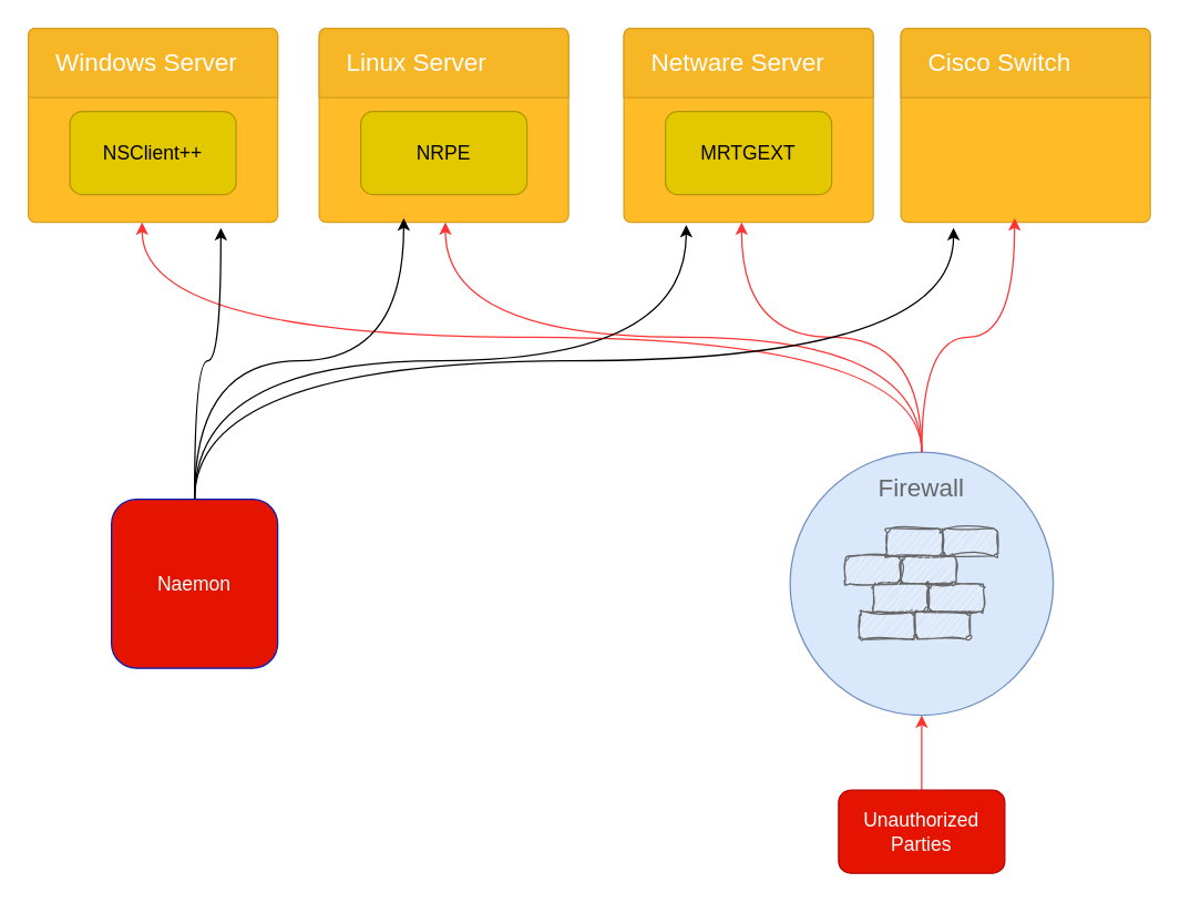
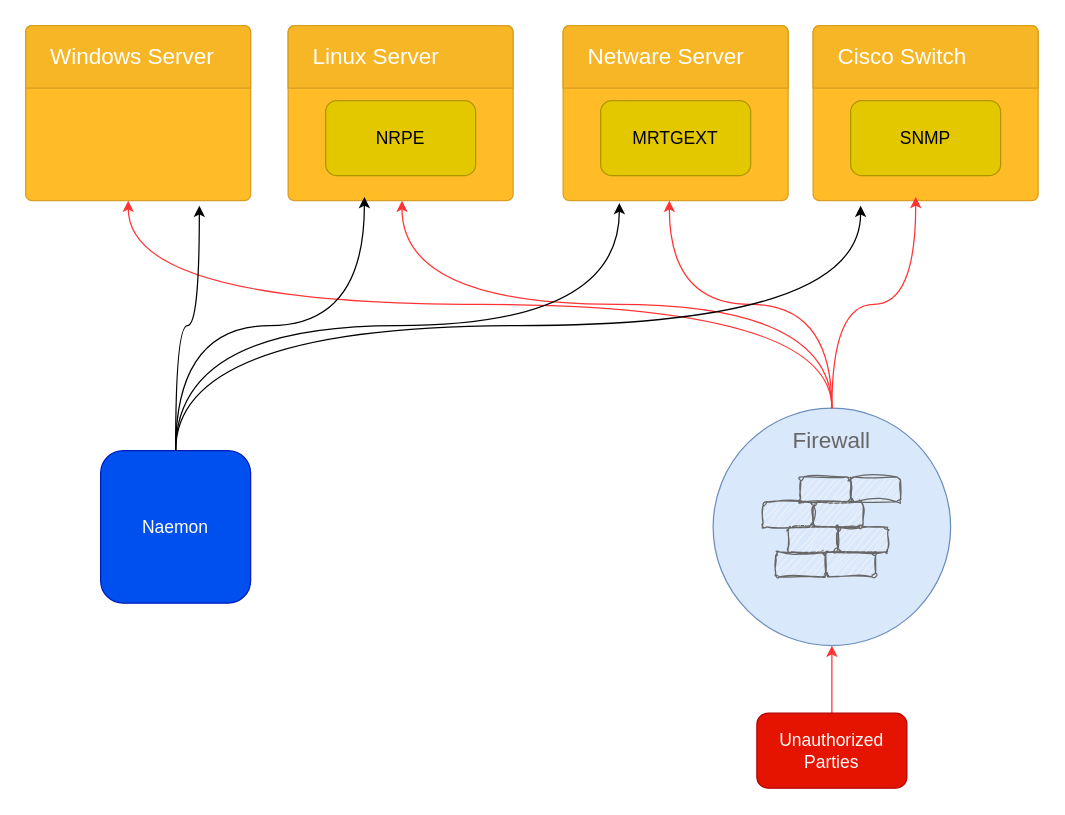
  <mxCell id="0" />
  <mxCell id="1" parent="0" />
  <mxCell id="2" value="&lt;font style=&quot;font-size: 18px;&quot; color=&quot;#666666&quot;&gt;Firewall&lt;/font&gt;&lt;div&gt;&lt;font style=&quot;font-size: 18px;&quot; color=&quot;#666666&quot;&gt;&lt;br&gt;&lt;/font&gt;&lt;/div&gt;&lt;div&gt;&lt;font style=&quot;font-size: 18px;&quot; color=&quot;#666666&quot;&gt;&lt;br&gt;&lt;/font&gt;&lt;/div&gt;&lt;div&gt;&lt;font style=&quot;font-size: 18px;&quot; color=&quot;#666666&quot;&gt;&lt;br&gt;&lt;/font&gt;&lt;/div&gt;&lt;div&gt;&lt;font style=&quot;font-size: 18px;&quot; color=&quot;#666666&quot;&gt;&lt;br&gt;&lt;/font&gt;&lt;/div&gt;&lt;div&gt;&lt;br&gt;&lt;/div&gt;&lt;div&gt;&lt;font style=&quot;font-size: 18px;&quot; color=&quot;#666666&quot;&gt;&lt;br&gt;&lt;/font&gt;&lt;/div&gt;&lt;div&gt;&lt;br&gt;&lt;/div&gt;" style="ellipse;whiteSpace=wrap;html=1;aspect=fixed;fillColor=#dae8fc;strokeColor=#6c8ebf;" vertex="1" parent="1"><mxGeometry x="570" y="326" width="190" height="190" as="geometry" /></mxCell>
  <mxCell id="3" value="" style="rounded=1;whiteSpace=wrap;html=1;strokeWidth=1;sketch=1;curveFitting=1;jiggle=2;fillColor=#f5f5f5;strokeColor=#666666;fontColor=#333333;" vertex="1" parent="1"><mxGeometry x="620" y="441" width="40" height="20" as="geometry" /></mxCell>
  <mxCell id="4" value="" style="rounded=1;whiteSpace=wrap;html=1;strokeWidth=1;sketch=1;curveFitting=1;jiggle=2;fillColor=#f5f5f5;strokeColor=#666666;fontColor=#333333;" vertex="1" parent="1"><mxGeometry x="660" y="441" width="40" height="20" as="geometry" /></mxCell>
  <mxCell id="5" value="" style="rounded=1;whiteSpace=wrap;html=1;strokeWidth=1;sketch=1;curveFitting=1;jiggle=2;fillColor=#f5f5f5;strokeColor=#666666;fontColor=#333333;" vertex="1" parent="1"><mxGeometry x="630" y="421" width="40" height="20" as="geometry" /></mxCell>
  <mxCell id="6" value="" style="rounded=1;whiteSpace=wrap;html=1;strokeWidth=1;sketch=1;curveFitting=1;jiggle=2;fillColor=#f5f5f5;strokeColor=#666666;fontColor=#333333;" vertex="1" parent="1"><mxGeometry x="670" y="421" width="40" height="20" as="geometry" /></mxCell>
  <mxCell id="7" value="" style="rounded=1;whiteSpace=wrap;html=1;strokeWidth=1;sketch=1;curveFitting=1;jiggle=2;fillColor=#f5f5f5;strokeColor=#666666;fontColor=#333333;" vertex="1" parent="1"><mxGeometry x="610" y="401" width="40" height="20" as="geometry" /></mxCell>
  <mxCell id="8" value="" style="rounded=1;whiteSpace=wrap;html=1;strokeWidth=1;sketch=1;curveFitting=1;jiggle=2;fillColor=#f5f5f5;strokeColor=#666666;fontColor=#333333;" vertex="1" parent="1"><mxGeometry x="650" y="401" width="40" height="20" as="geometry" /></mxCell>
  <mxCell id="9" value="" style="rounded=1;whiteSpace=wrap;html=1;strokeWidth=1;sketch=1;curveFitting=1;jiggle=2;fillColor=#f5f5f5;strokeColor=#666666;fontColor=#333333;" vertex="1" parent="1"><mxGeometry x="640" y="381" width="40" height="20" as="geometry" /></mxCell>
  <mxCell id="10" value="" style="rounded=1;whiteSpace=wrap;html=1;strokeWidth=1;sketch=1;curveFitting=1;jiggle=2;fillColor=#f5f5f5;strokeColor=#666666;fontColor=#333333;" vertex="1" parent="1"><mxGeometry x="680" y="381" width="40" height="20" as="geometry" /></mxCell>
  <mxCell id="11" style="edgeStyle=orthogonalEdgeStyle;rounded=0;orthogonalLoop=1;jettySize=auto;html=1;strokeColor=#FF3333;" edge="1" parent="1" source="12" target="2"><mxGeometry relative="1" as="geometry" /></mxCell>
  <mxCell id="12" value="&lt;font style=&quot;font-size: 14px;&quot;&gt;Unauthorized&lt;/font&gt;&lt;div&gt;&lt;font style=&quot;font-size: 14px;&quot;&gt;Parties&lt;/font&gt;&lt;/div&gt;" style="rounded=1;whiteSpace=wrap;html=1;fillColor=#e51400;fontColor=#ffffff;strokeColor=#B20000;" vertex="1" parent="1"><mxGeometry x="605" y="570" width="120" height="60" as="geometry" /></mxCell>
- <mxCell id="13" value="&lt;font style=&quot;font-size: 14px;&quot;&gt;Naemon&lt;/font&gt;" style="rounded=1;whiteSpace=wrap;html=1;fillColor=#e51400;strokeColor=#001DBC;fontColor=#ffffff;" vertex="1" parent="1"><mxGeometry x="80" y="360" width="120" height="122" as="geometry" /></mxCell>
+ <mxCell id="13" value="&lt;font style=&quot;font-size: 14px;&quot;&gt;Naemon&lt;/font&gt;" style="rounded=1;whiteSpace=wrap;html=1;fillColor=#0050ef;strokeColor=#001DBC;fontColor=#ffffff;" vertex="1" parent="1"><mxGeometry x="80" y="360" width="120" height="122" as="geometry" /></mxCell>
  <mxCell id="14" value="&lt;br style=&quot;font-size: 14px&quot;&gt;" style="html=1;shadow=0;dashed=0;shape=mxgraph.bootstrap.rrect;rSize=5;strokeColor=#D89F20;html=1;whiteSpace=wrap;fillColor=#FFBC26;fontColor=#ffffff;verticalAlign=bottom;align=left;spacing=20;spacingBottom=0;fontSize=14;" vertex="1" parent="1"><mxGeometry x="20" y="20" width="180" height="140" as="geometry" /></mxCell>
  <mxCell id="15" value="Windows Server" style="html=1;shadow=0;dashed=0;shape=mxgraph.bootstrap.topButton;rSize=5;perimeter=none;whiteSpace=wrap;fillColor=#F7B625;strokeColor=#D89F20;fontColor=#ffffff;resizeWidth=1;fontSize=18;align=left;spacing=20;" vertex="1" parent="14"><mxGeometry width="180" height="50" relative="1" as="geometry" /></mxCell>
- <mxCell id="16" value="&lt;font style=&quot;font-size: 14px;&quot;&gt;NSClient++&lt;/font&gt;" style="rounded=1;whiteSpace=wrap;html=1;fillColor=#e3c800;fontColor=#000000;strokeColor=#B09500;" vertex="1" parent="14"><mxGeometry x="30" y="60" width="120" height="60" as="geometry" /></mxCell>
  <mxCell id="17" value="&lt;br style=&quot;font-size: 14px&quot;&gt;" style="html=1;shadow=0;dashed=0;shape=mxgraph.bootstrap.rrect;rSize=5;strokeColor=#D89F20;html=1;whiteSpace=wrap;fillColor=#FFBC26;fontColor=#ffffff;verticalAlign=bottom;align=left;spacing=20;spacingBottom=0;fontSize=14;" vertex="1" parent="1"><mxGeometry x="230" y="20" width="180" height="140" as="geometry" /></mxCell>
  <mxCell id="18" value="Linux Server" style="html=1;shadow=0;dashed=0;shape=mxgraph.bootstrap.topButton;rSize=5;perimeter=none;whiteSpace=wrap;fillColor=#F7B625;strokeColor=#D89F20;fontColor=#ffffff;resizeWidth=1;fontSize=18;align=left;spacing=20;" vertex="1" parent="17"><mxGeometry width="180" height="50" relative="1" as="geometry" /></mxCell>
  <mxCell id="19" value="&lt;font style=&quot;font-size: 14px;&quot;&gt;NRPE&lt;/font&gt;" style="rounded=1;whiteSpace=wrap;html=1;fillColor=#e3c800;fontColor=#000000;strokeColor=#B09500;" vertex="1" parent="17"><mxGeometry x="30" y="60" width="120" height="60" as="geometry" /></mxCell>
  <mxCell id="20" value="&lt;br style=&quot;font-size: 14px&quot;&gt;" style="html=1;shadow=0;dashed=0;shape=mxgraph.bootstrap.rrect;rSize=5;strokeColor=#D89F20;html=1;whiteSpace=wrap;fillColor=#FFBC26;fontColor=#ffffff;verticalAlign=bottom;align=left;spacing=20;spacingBottom=0;fontSize=14;" vertex="1" parent="1"><mxGeometry x="450" y="20" width="180" height="140" as="geometry" /></mxCell>
  <mxCell id="21" value="Netware Server" style="html=1;shadow=0;dashed=0;shape=mxgraph.bootstrap.topButton;rSize=5;perimeter=none;whiteSpace=wrap;fillColor=#F7B625;strokeColor=#D89F20;fontColor=#ffffff;resizeWidth=1;fontSize=18;align=left;spacing=20;" vertex="1" parent="20"><mxGeometry width="180" height="50" relative="1" as="geometry" /></mxCell>
  <mxCell id="22" value="&lt;font style=&quot;font-size: 14px;&quot;&gt;MRTGEXT&lt;/font&gt;" style="rounded=1;whiteSpace=wrap;html=1;fillColor=#e3c800;fontColor=#000000;strokeColor=#B09500;" vertex="1" parent="20"><mxGeometry x="30" y="60" width="120" height="60" as="geometry" /></mxCell>
  <mxCell id="23" value="&lt;br style=&quot;font-size: 14px&quot;&gt;" style="html=1;shadow=0;dashed=0;shape=mxgraph.bootstrap.rrect;rSize=5;strokeColor=#D89F20;html=1;whiteSpace=wrap;fillColor=#FFBC26;fontColor=#ffffff;verticalAlign=bottom;align=left;spacing=20;spacingBottom=0;fontSize=14;" vertex="1" parent="1"><mxGeometry x="650" y="20" width="180" height="140" as="geometry" /></mxCell>
  <mxCell id="24" value="Cisco Switch" style="html=1;shadow=0;dashed=0;shape=mxgraph.bootstrap.topButton;rSize=5;perimeter=none;whiteSpace=wrap;fillColor=#F7B625;strokeColor=#D89F20;fontColor=#ffffff;resizeWidth=1;fontSize=18;align=left;spacing=20;" vertex="1" parent="23"><mxGeometry width="180" height="50" relative="1" as="geometry" /></mxCell>
+ <mxCell id="25" value="&lt;font style=&quot;font-size: 14px;&quot;&gt;SNMP&lt;/font&gt;" style="rounded=1;whiteSpace=wrap;html=1;fillColor=#e3c800;fontColor=#000000;strokeColor=#B09500;" vertex="1" parent="23"><mxGeometry x="30" y="60" width="120" height="60" as="geometry" /></mxCell>
  <mxCell id="26" style="edgeStyle=orthogonalEdgeStyle;rounded=0;orthogonalLoop=1;jettySize=auto;html=1;entryX=0.456;entryY=1;entryDx=0;entryDy=0;entryPerimeter=0;curved=1;exitX=0.5;exitY=0;exitDx=0;exitDy=0;strokeColor=#FF3333;" edge="1" parent="1" source="2" target="14"><mxGeometry relative="1" as="geometry" /></mxCell>
  <mxCell id="27" style="edgeStyle=orthogonalEdgeStyle;rounded=0;orthogonalLoop=1;jettySize=auto;html=1;entryX=0.506;entryY=1;entryDx=0;entryDy=0;entryPerimeter=0;curved=1;exitX=0.5;exitY=0;exitDx=0;exitDy=0;strokeColor=#FF3333;" edge="1" parent="1" source="2" target="17"><mxGeometry relative="1" as="geometry" /></mxCell>
  <mxCell id="28" style="edgeStyle=orthogonalEdgeStyle;rounded=0;orthogonalLoop=1;jettySize=auto;html=1;entryX=0.472;entryY=1;entryDx=0;entryDy=0;entryPerimeter=0;curved=1;strokeColor=#FF3333;" edge="1" parent="1" source="2" target="20"><mxGeometry relative="1" as="geometry" /></mxCell>
  <mxCell id="29" style="edgeStyle=orthogonalEdgeStyle;rounded=0;orthogonalLoop=1;jettySize=auto;html=1;entryX=0.456;entryY=0.979;entryDx=0;entryDy=0;entryPerimeter=0;curved=1;exitX=0.5;exitY=0;exitDx=0;exitDy=0;strokeColor=#FF3333;" edge="1" parent="1" source="2" target="23"><mxGeometry relative="1" as="geometry" /></mxCell>
  <mxCell id="30" style="edgeStyle=orthogonalEdgeStyle;rounded=0;orthogonalLoop=1;jettySize=auto;html=1;entryX=0.772;entryY=1.029;entryDx=0;entryDy=0;entryPerimeter=0;curved=1;" edge="1" parent="1" source="13" target="14"><mxGeometry relative="1" as="geometry" /></mxCell>
  <mxCell id="31" style="edgeStyle=orthogonalEdgeStyle;rounded=0;orthogonalLoop=1;jettySize=auto;html=1;entryX=0.339;entryY=0.979;entryDx=0;entryDy=0;entryPerimeter=0;curved=1;exitX=0.5;exitY=0;exitDx=0;exitDy=0;" edge="1" parent="1" source="13" target="17"><mxGeometry relative="1" as="geometry" /></mxCell>
  <mxCell id="32" style="edgeStyle=orthogonalEdgeStyle;rounded=0;orthogonalLoop=1;jettySize=auto;html=1;entryX=0.25;entryY=1.014;entryDx=0;entryDy=0;entryPerimeter=0;exitX=0.5;exitY=0;exitDx=0;exitDy=0;curved=1;" edge="1" parent="1" source="13" target="20"><mxGeometry relative="1" as="geometry" /></mxCell>
  <mxCell id="33" style="edgeStyle=orthogonalEdgeStyle;rounded=0;orthogonalLoop=1;jettySize=auto;html=1;entryX=0.211;entryY=1.029;entryDx=0;entryDy=0;entryPerimeter=0;exitX=0.5;exitY=0;exitDx=0;exitDy=0;curved=1;" edge="1" parent="1" source="13" target="23"><mxGeometry relative="1" as="geometry" /></mxCell>
